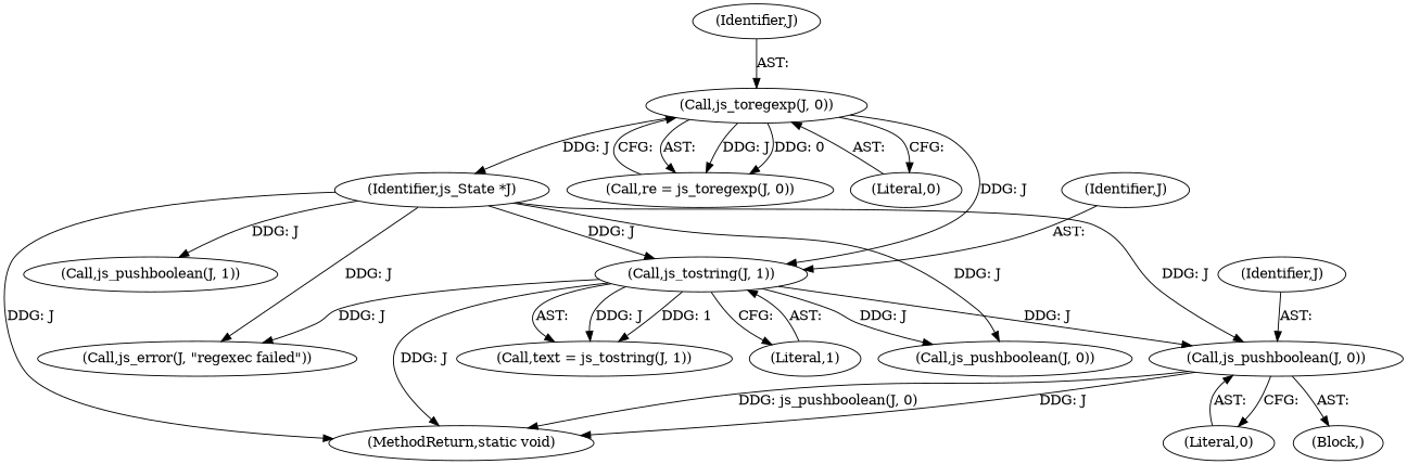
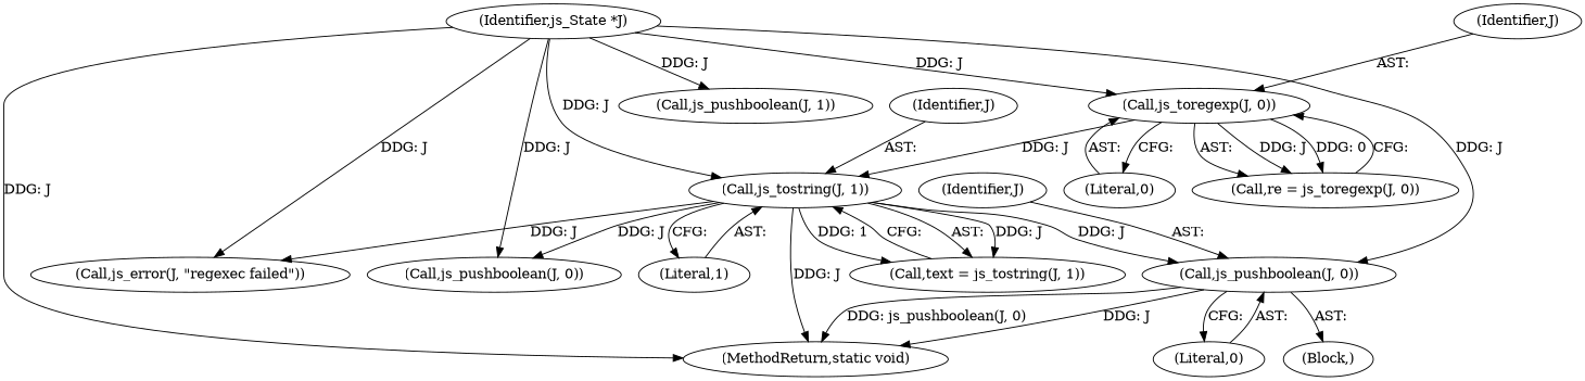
  digraph {
    n1 [label="(Call,js_pushboolean(J, 0))"]
    n2 [label="(Block,)"]
    n3 [label="(MethodReturn,static void)"]
    n4 [label="(Literal,0)"]
    n5 [label="(Call,js_tostring(J, 1))"]
    n6 [label="(Call,text = js_tostring(J, 1))"]
    n7 [label="(Literal,1)"]
    n8 [label="(Call,js_error(J, \"regexec failed\"))"]
    n9 [label="(Call,js_pushboolean(J, 0))"]
    n10 [label="(Call,js_pushboolean(J, 1))"]
    n11 [label="(Call,js_toregexp(J, 0))"]
    n12 [label="(Call,re = js_toregexp(J, 0))"]
    n13 [label="(Literal,0)"]
    n14 [label="(Identifier,js_State *J)"]
    n15 [label="(Identifier,J)"]
    n16 [label="(Identifier,J)"]
    n17 [label="(Identifier,J)"]
    n1 -> n2 [label="AST: "]
    n1 -> n3 [label="DDG: J"]
    n1 -> n3 [label="DDG: js_pushboolean(J, 0)"]
    n1 -> n4 [label="CFG: "]
    n4 -> n1 [label="AST: "]
    n5 -> n1 [label="DDG: J"]
    n5 -> n3 [label="DDG: J"]
    n5 -> n6 [label="AST: "]
    n5 -> n6 [label="DDG: J"]
    n5 -> n6 [label="DDG: 1"]
    n5 -> n7 [label="CFG: "]
    n5 -> n8 [label="DDG: J"]
    n5 -> n9 [label="DDG: J"]
+   n6 -> n5 [label="CFG: "]
    n7 -> n5 [label="AST: "]
    n11 -> n5 [label="DDG: J"]
    n11 -> n12 [label="AST: "]
    n11 -> n12 [label="DDG: J"]
    n11 -> n12 [label="DDG: 0"]
    n11 -> n13 [label="CFG: "]
    n12 -> n11 [label="CFG: "]
    n13 -> n11 [label="AST: "]
    n14 -> n1 [label="DDG: J"]
    n14 -> n3 [label="DDG: J"]
    n14 -> n5 [label="DDG: J"]
    n14 -> n8 [label="DDG: J"]
    n14 -> n9 [label="DDG: J"]
    n14 -> n10 [label="DDG: J"]
-   n11 -> n14 [label="DDG: J"]
+   n14 -> n11 [label="DDG: J"]
    n15 -> n11 [label="AST: "]
    n16 -> n1 [label="AST: "]
    n17 -> n5 [label="AST: "]
  }
